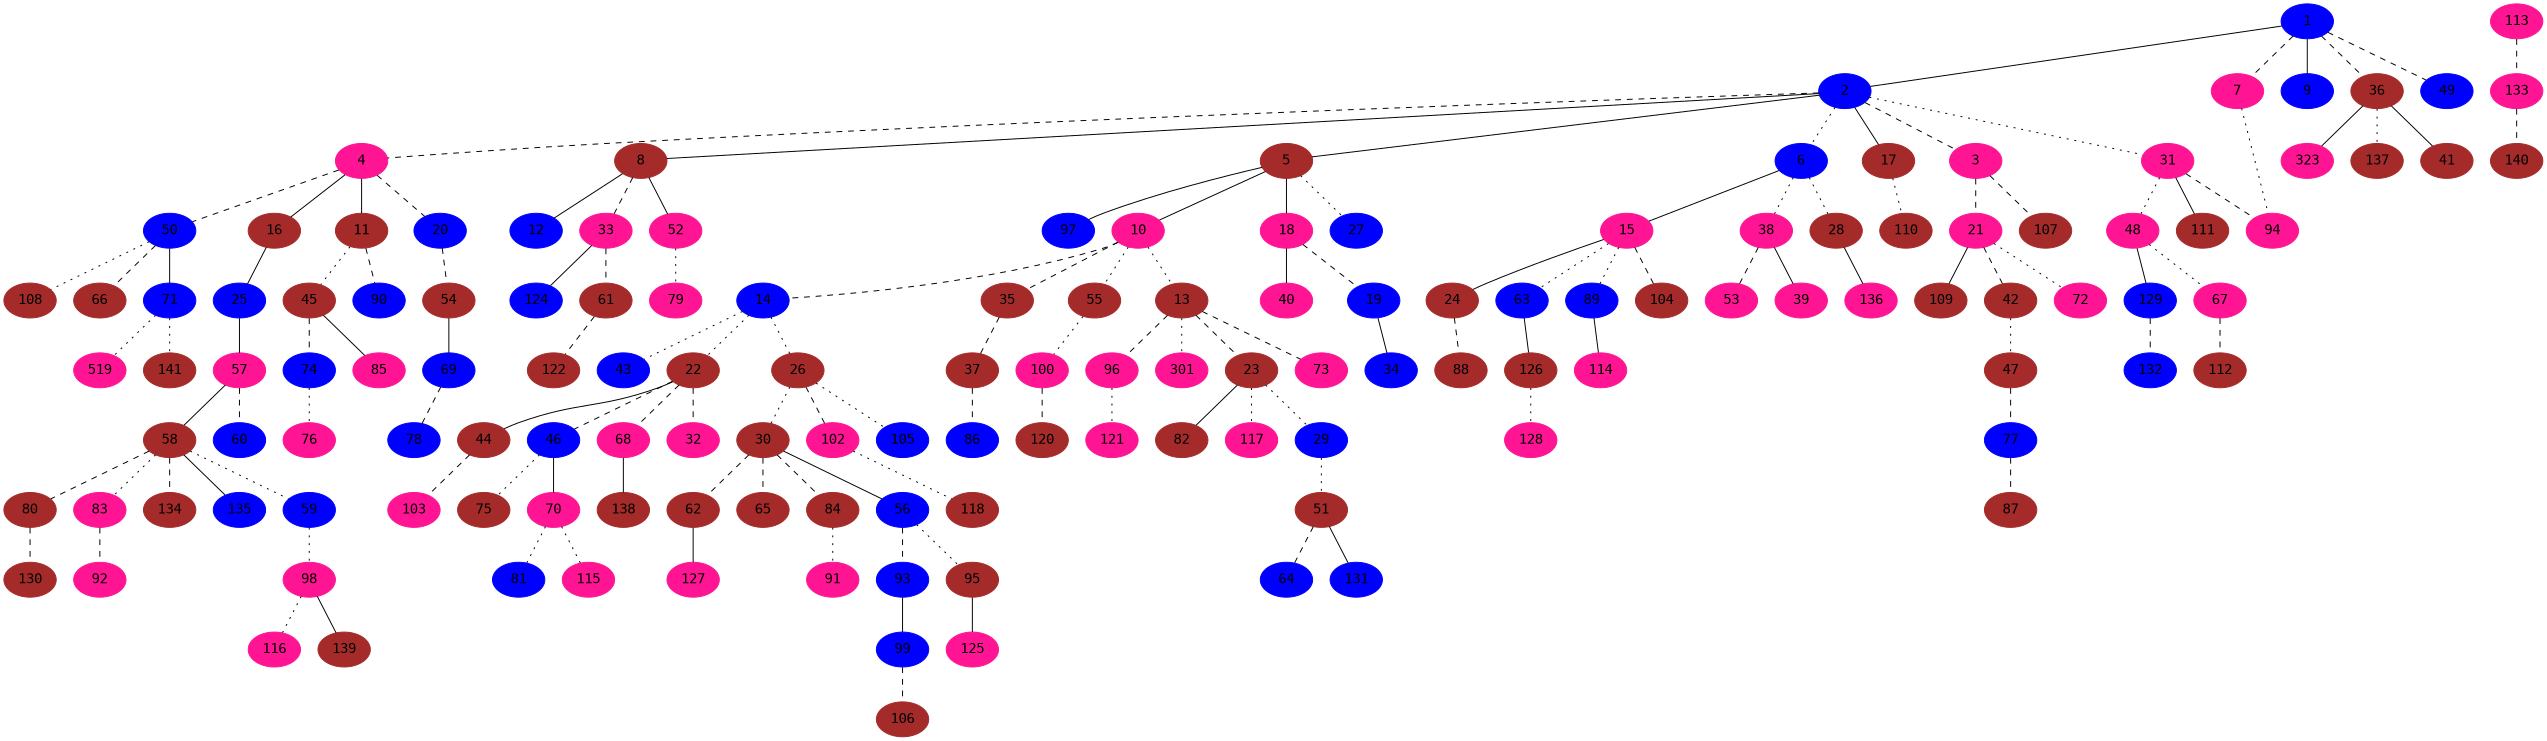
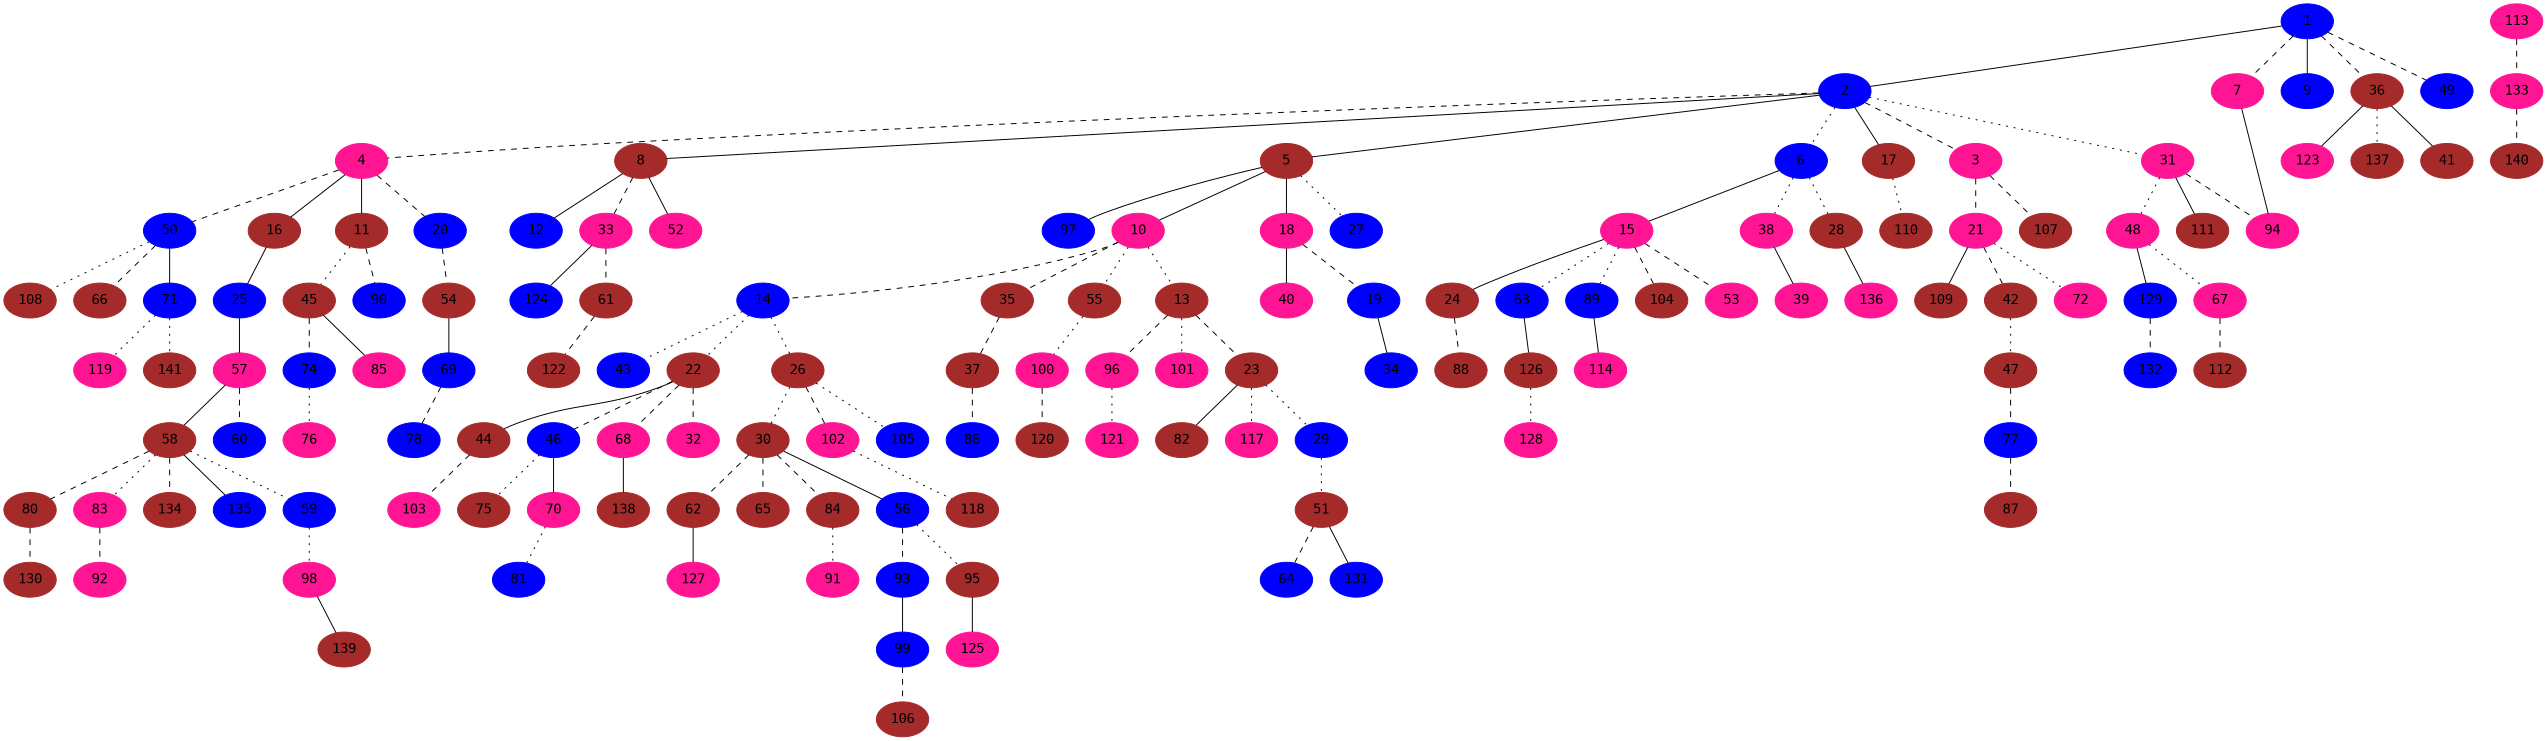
  graph {
    fontname="DejaVu Sans Mono"
    node [color=brown fontname="DejaVu Sans Mono" style=filled]
    edge [fontname="DejaVu Sans Mono" style=dashed]
    1 [color=blue]
    2 [color=blue]
    7 [color=deeppink]
    9 [color=blue]
    36
    49 [color=blue]
    3 [color=deeppink]
    4 [color=deeppink]
    5
    6 [color=blue]
    8
    17
    31 [color=deeppink]
    94 [color=deeppink]
    41
-   123 [color=deeppink label=323]
+   123 [color=deeppink]
    137
    21 [color=deeppink]
    107
    11
    16
    20 [color=blue]
    50 [color=blue]
    10 [color=deeppink]
    18 [color=deeppink]
    27 [color=blue]
    97 [color=blue]
    15 [color=deeppink]
    28
    38 [color=deeppink]
    12 [color=blue]
    33 [color=deeppink]
    52 [color=deeppink]
    110
    48 [color=deeppink]
    111
    42
    72 [color=deeppink]
    109
    45
    90 [color=blue]
    25 [color=blue]
    54
    66
    71 [color=blue]
    108
    13
    14 [color=blue]
    35
    55
    19 [color=blue]
    40 [color=deeppink]
    24
    53 [color=deeppink]
    63 [color=blue]
    89 [color=blue]
    104
    136 [color=deeppink]
    39 [color=deeppink]
    61
    124 [color=blue]
-   79 [color=deeppink]
    23
-   73 [color=deeppink]
    96 [color=deeppink]
-   101 [color=deeppink label=301]
+   101 [color=deeppink]
    22
    26
    43 [color=blue]
    37
    100 [color=deeppink]
    74 [color=blue]
    85 [color=deeppink]
    29 [color=blue]
    82
    117 [color=deeppink]
    121 [color=deeppink]
    32 [color=deeppink]
    44
    46 [color=blue]
    68 [color=deeppink]
    30
    102 [color=deeppink]
    105 [color=blue]
    88
    126
    114 [color=deeppink]
    57 [color=deeppink]
    34 [color=blue]
    69 [color=blue]
    47
    103 [color=deeppink]
    70 [color=deeppink]
    75
    138
    51
    58
    60 [color=blue]
    56 [color=blue]
    62
    65
    84
    118
    64 [color=blue]
    131 [color=blue]
    93 [color=blue]
    95
    127 [color=deeppink]
    91 [color=deeppink]
    129 [color=blue]
    67 [color=deeppink]
    113 [color=deeppink]
    133 [color=deeppink]
    122
    86 [color=blue]
    77 [color=blue]
    76 [color=deeppink]
    81 [color=blue]
-   115 [color=deeppink]
    87
    132 [color=blue]
-   119 [color=deeppink label=519]
+   119 [color=deeppink]
    141
    112
    78 [color=blue]
    120
    99 [color=blue]
    125 [color=deeppink]
    59 [color=blue]
    80
    83 [color=deeppink]
    134
    135 [color=blue]
    98 [color=deeppink]
    130
    92 [color=deeppink]
-   116 [color=deeppink]
    139
    128 [color=deeppink]
    106
    140
    1 -- 2 [style=solid]
    1 -- 7
    1 -- 9 [style=solid]
    1 -- 36
    1 -- 49
    2 -- 3
    2 -- 4
    2 -- 5 [style=solid]
    2 -- 6 [style=dotted]
    2 -- 8 [style=solid]
    2 -- 17 [style=solid]
    2 -- 31 [style=dotted]
-   7 -- 94 [style=dotted]
+   7 -- 94 [style=solid]
    36 -- 41 [style=solid]
    36 -- 123 [style=solid]
    36 -- 137 [style=dotted]
    3 -- 21
    3 -- 107
    4 -- 11 [style=solid]
    4 -- 16 [style=solid]
    4 -- 20
    4 -- 50
    5 -- 10 [style=solid]
    5 -- 18 [style=solid]
    5 -- 27 [style=dotted]
    5 -- 97 [style=solid]
    6 -- 15 [style=solid]
    6 -- 28 [style=dotted]
    6 -- 38 [style=dotted]
    8 -- 12 [style=solid]
    8 -- 33
    8 -- 52 [style=solid]
    17 -- 110 [style=dotted]
    31 -- 94
    31 -- 48 [style=dotted]
    31 -- 111 [style=solid]
    21 -- 42
    21 -- 72 [style=dotted]
    21 -- 109 [style=solid]
    11 -- 45 [style=dotted]
    11 -- 90
    16 -- 25 [style=solid]
    20 -- 54
    50 -- 66
    50 -- 71 [style=solid]
    50 -- 108 [style=dotted]
    10 -- 13 [style=dotted]
    10 -- 14
    10 -- 35
    10 -- 55 [style=dotted]
    18 -- 19
    18 -- 40 [style=solid]
    15 -- 24 [style=solid]
-   38 -- 53
+   15 -- 53
    15 -- 63 [style=dotted]
    15 -- 89 [style=dotted]
    15 -- 104
    28 -- 136 [style=solid]
    38 -- 39 [style=solid]
    33 -- 61
    33 -- 124 [style=solid]
-   52 -- 79 [style=dotted]
    48 -- 129 [style=solid]
    48 -- 67 [style=dotted]
    42 -- 47 [style=dotted]
    45 -- 74
    45 -- 85 [style=solid]
    25 -- 57 [style=solid]
    54 -- 69 [style=solid]
    71 -- 119 [style=dotted]
    71 -- 141 [style=dotted]
    13 -- 23
-   13 -- 73
    13 -- 96
    13 -- 101 [style=dotted]
    14 -- 22 [style=dotted]
    14 -- 26 [style=dotted]
    14 -- 43 [style=dotted]
    35 -- 37
    55 -- 100 [style=dotted]
    19 -- 34 [style=solid]
    24 -- 88
    63 -- 126 [style=solid]
    89 -- 114 [style=solid]
    61 -- 122
    23 -- 29 [style=dotted]
    23 -- 82 [style=solid]
    23 -- 117 [style=dotted]
    96 -- 121 [style=dotted]
    22 -- 32
    22 -- 44 [style=solid]
    22 -- 46
    22 -- 68
    26 -- 30 [style=dotted]
    26 -- 102
    26 -- 105 [style=dotted]
    37 -- 86
    100 -- 120
    74 -- 76 [style=dotted]
    29 -- 51 [style=dotted]
    44 -- 103
    46 -- 70 [style=solid]
    46 -- 75 [style=dotted]
    68 -- 138 [style=solid]
    30 -- 56 [style=solid]
    30 -- 62
    30 -- 65
    30 -- 84
    102 -- 118 [style=dotted]
    126 -- 128 [style=dotted]
    57 -- 58 [style=solid]
    57 -- 60
    69 -- 78
    47 -- 77
    70 -- 81 [style=dotted]
-   70 -- 115 [style=dotted]
    51 -- 64
    51 -- 131 [style=solid]
    58 -- 59 [style=dotted]
    58 -- 80
    58 -- 83 [style=dotted]
    58 -- 134
    58 -- 135 [style=solid]
    56 -- 93
    56 -- 95 [style=dotted]
    62 -- 127 [style=solid]
    84 -- 91 [style=dotted]
    93 -- 99 [style=solid]
    95 -- 125 [style=solid]
    129 -- 132
    67 -- 112
    113 -- 133
    133 -- 140
    77 -- 87
    99 -- 106
    59 -- 98 [style=dotted]
    80 -- 130
    83 -- 92
-   98 -- 116 [style=dotted]
    98 -- 139 [style=solid]
  }
